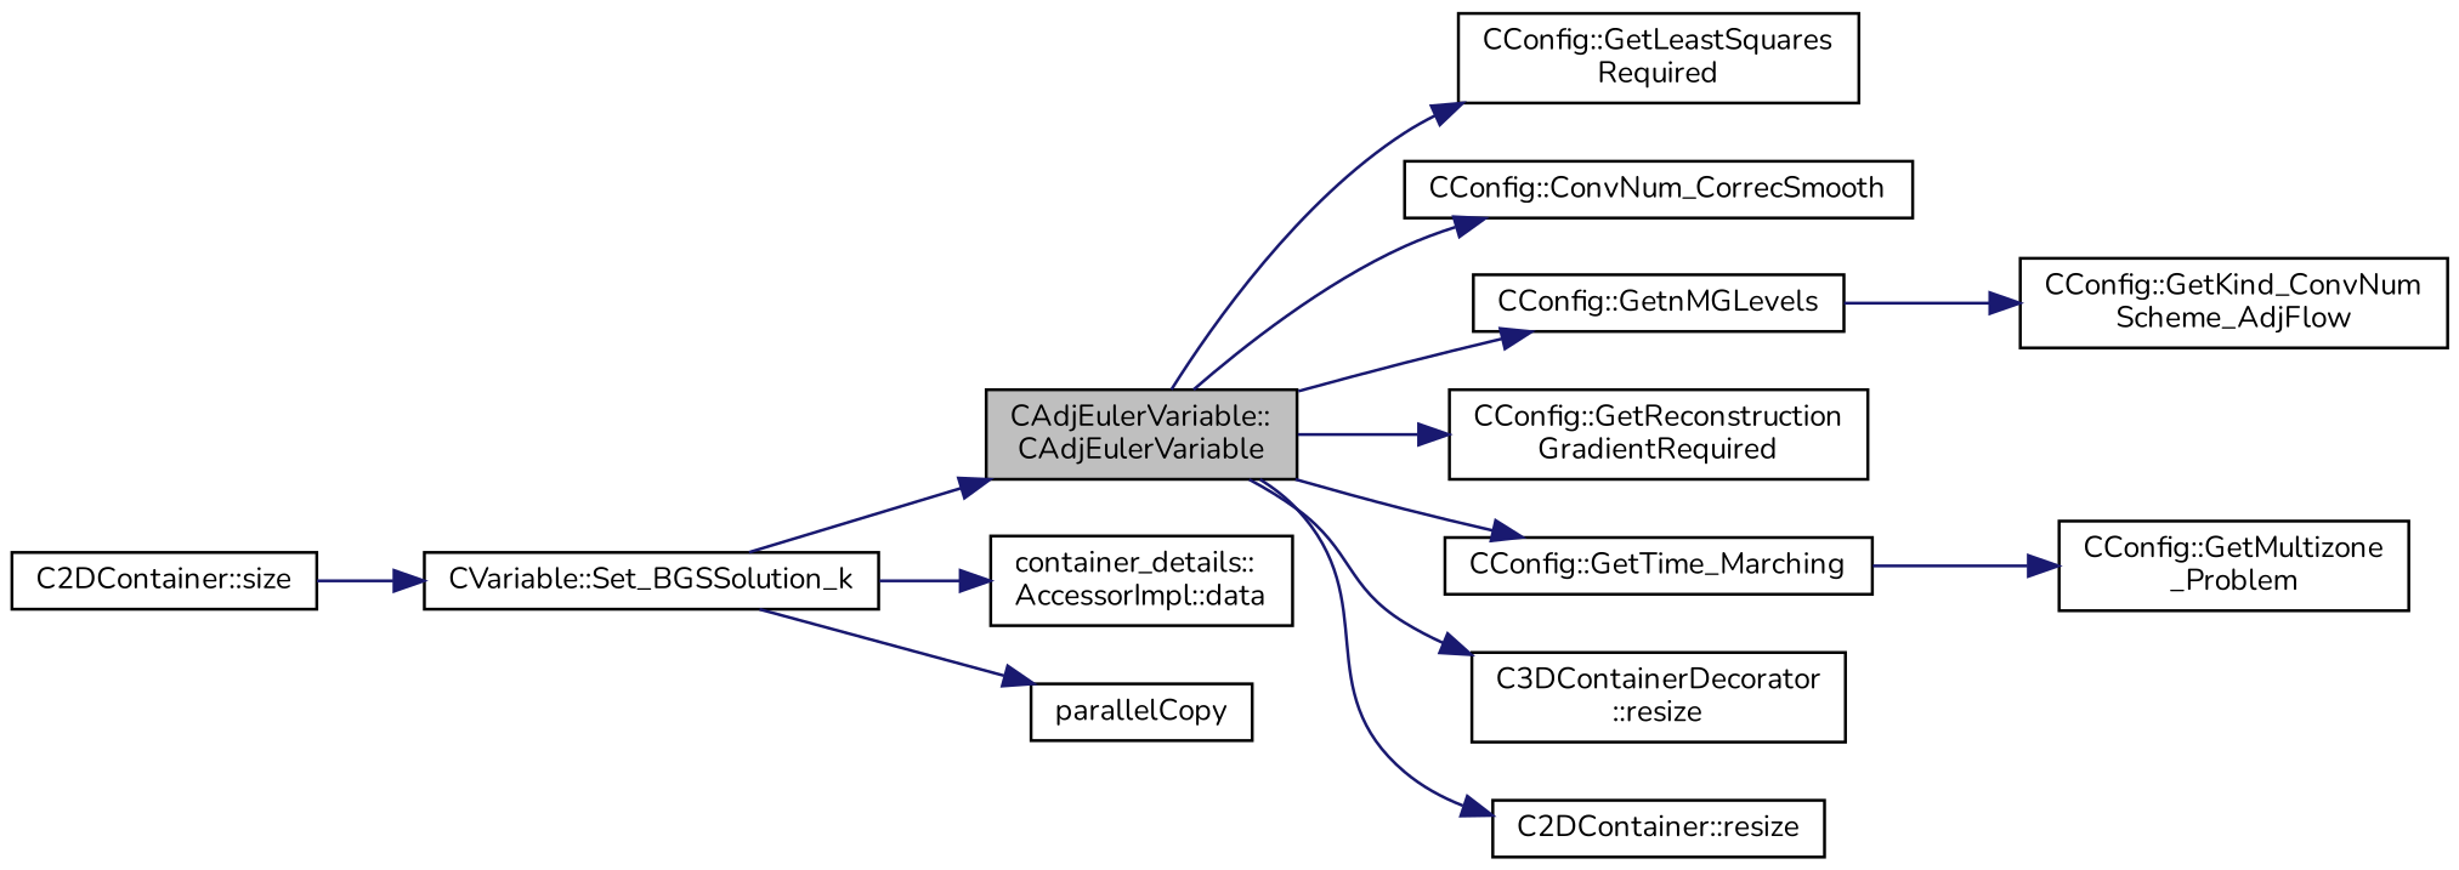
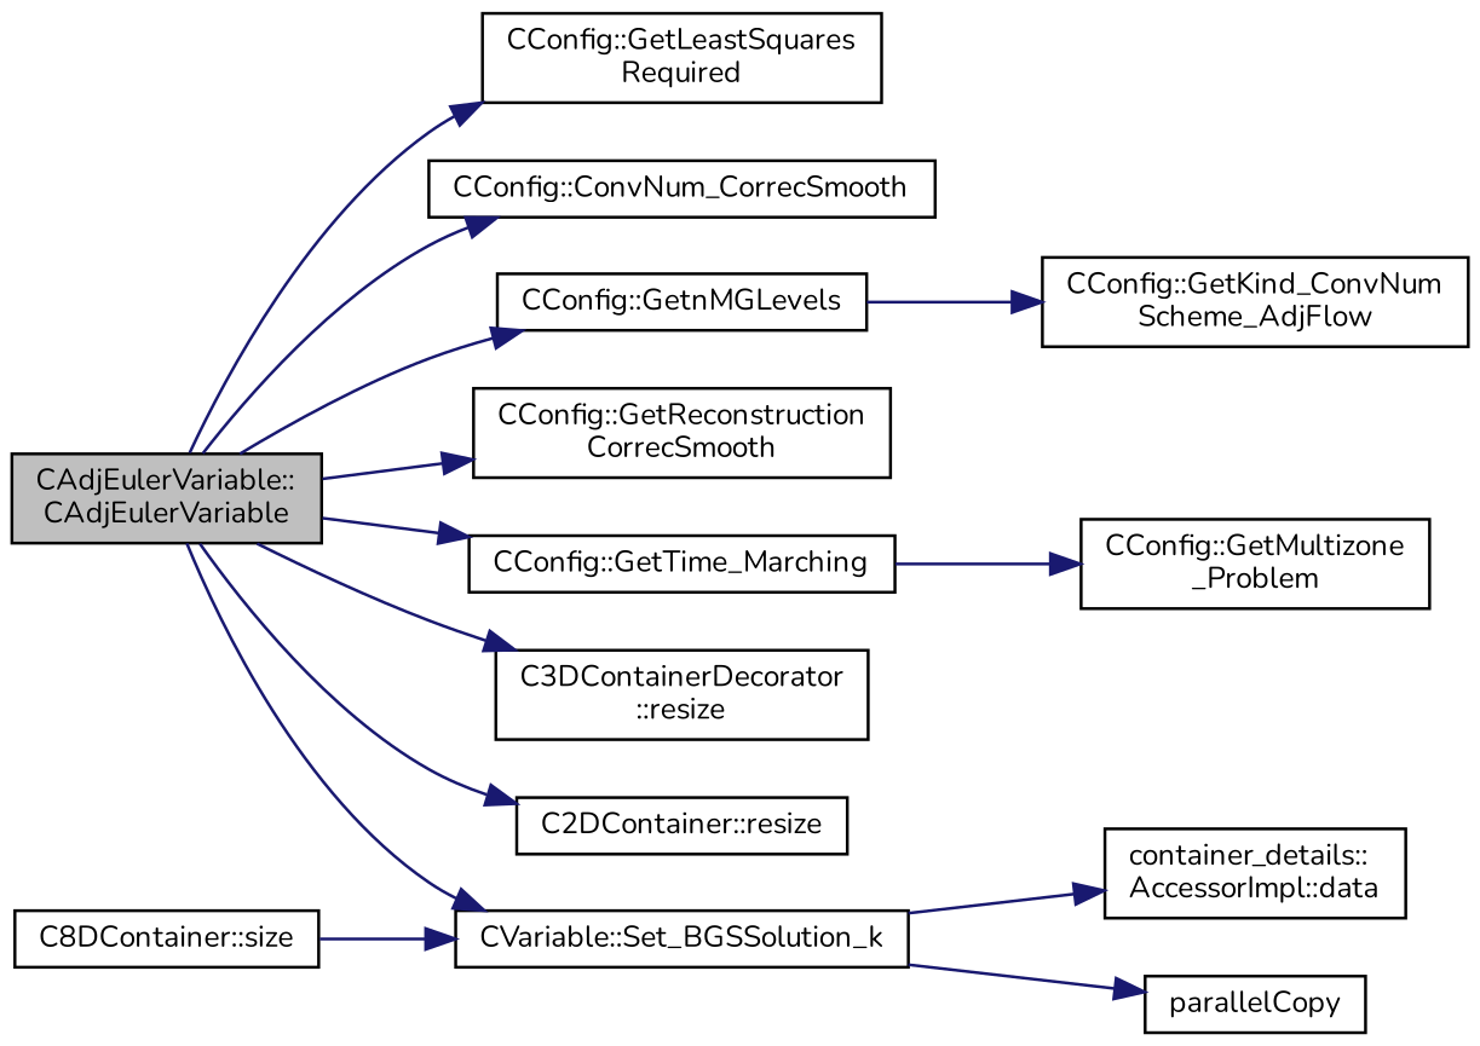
  digraph {
    fontname=Nunito
    rankdir=LR
    node [color=black fillcolor=white fontname=Nunito fontsize=10 shape=record style=filled]
    edge [color=midnightblue fontname=Nunito fontsize=10 labelfontname=Helvetica labelfontsize=10 style=solid]
    n1 [fillcolor=grey75 fontcolor=black height=0.2 label="CAdjEulerVariable::\lCAdjEulerVariable" width=0.4]
    n2 [height=0.2 label="CConfig::GetLeastSquares\lRequired" width=0.4]
    n3 [height=0.2 label="CConfig::ConvNum_CorrecSmooth" width=0.4]
    n4 [height=0.2 label="CConfig::GetnMGLevels" width=0.4]
-   n5 [height=0.2 label="CConfig::GetReconstruction\lGradientRequired" width=0.4]
+   n5 [height=0.2 label="CConfig::GetReconstruction\lCorrecSmooth" width=0.4]
    n6 [height=0.2 label="CConfig::GetTime_Marching" width=0.4]
    n7 [height=0.2 label="C3DContainerDecorator\l::resize" width=0.4]
    n8 [height=0.2 label="C2DContainer::resize" width=0.4]
    n9 [height=0.2 label="CVariable::Set_BGSSolution_k" width=0.4]
    n10 [height=0.2 label="CConfig::GetKind_ConvNum\lScheme_AdjFlow" width=0.4]
    n11 [height=0.2 label="CConfig::GetMultizone\l_Problem" width=0.4]
    n12 [height=0.2 label="container_details::\lAccessorImpl::data" width=0.4]
    n13 [height=0.2 label=parallelCopy width=0.4]
-   n14 [height=0.2 label="C2DContainer::size" width=0.4]
+   n14 [height=0.2 label="C8DContainer::size" width=0.4]
    n1 -> n2
    n1 -> n3
    n1 -> n4
    n1 -> n5
    n1 -> n6
    n1 -> n7
    n1 -> n8
-   n9 -> n1
+   n1 -> n9
    n4 -> n10
    n6 -> n11
    n9 -> n12
    n9 -> n13
    n14 -> n9
  }
